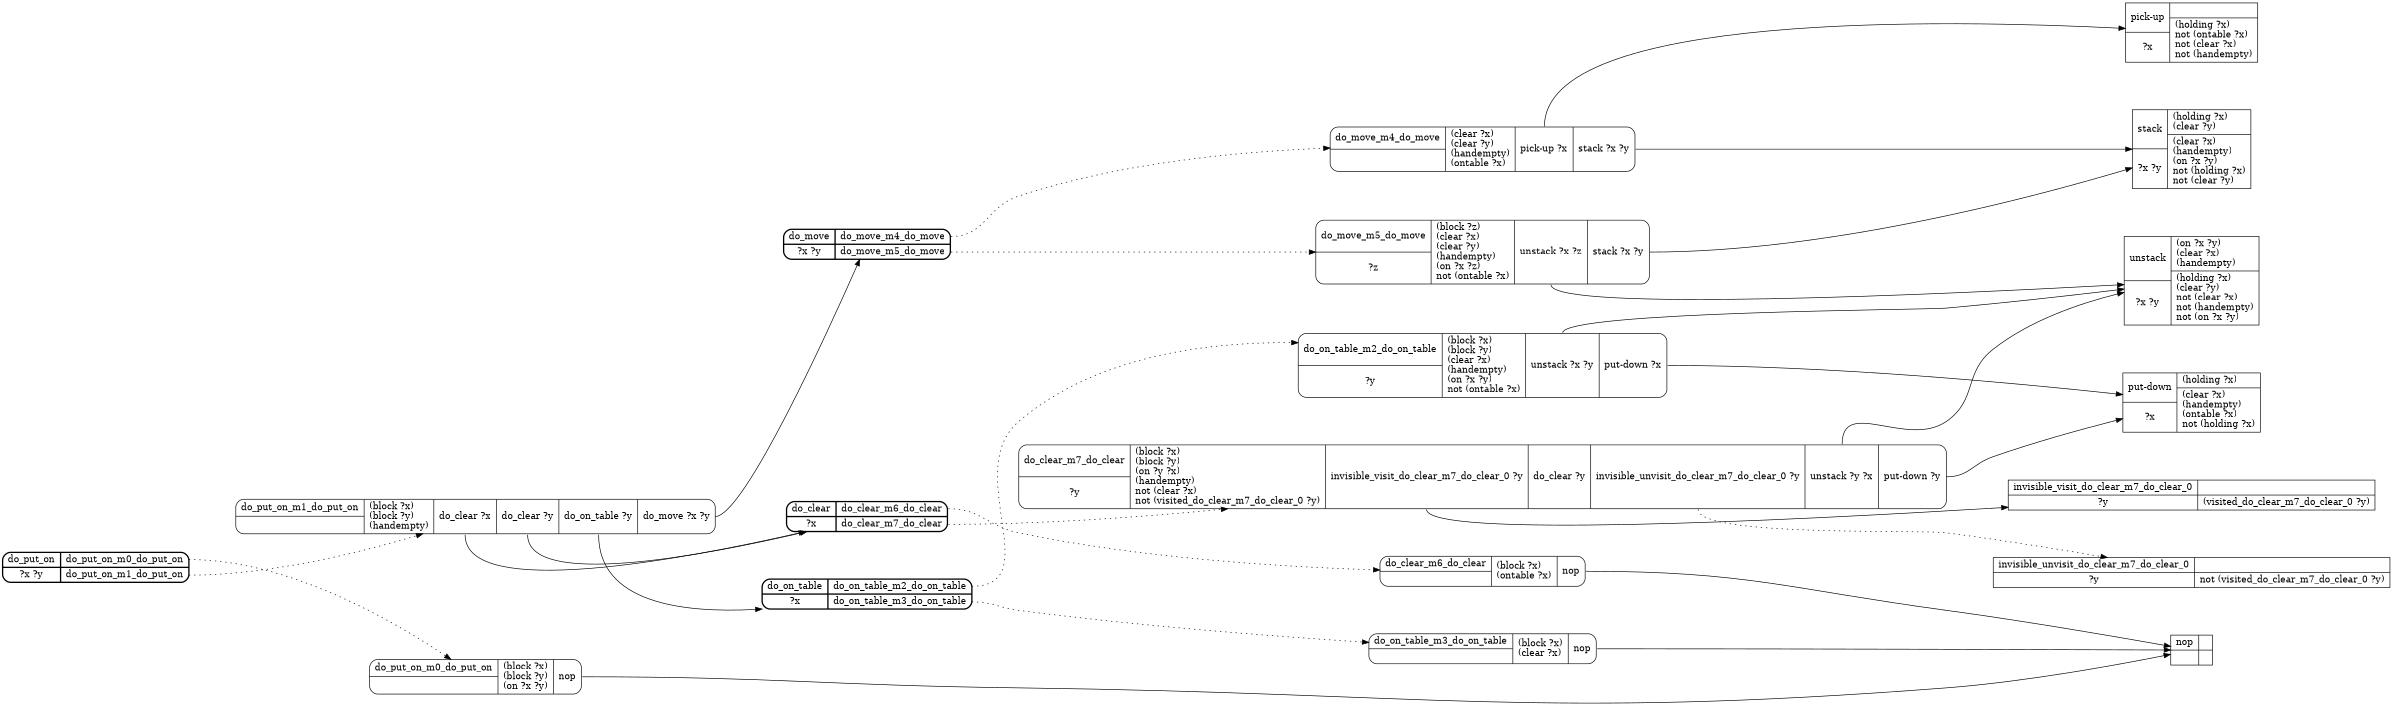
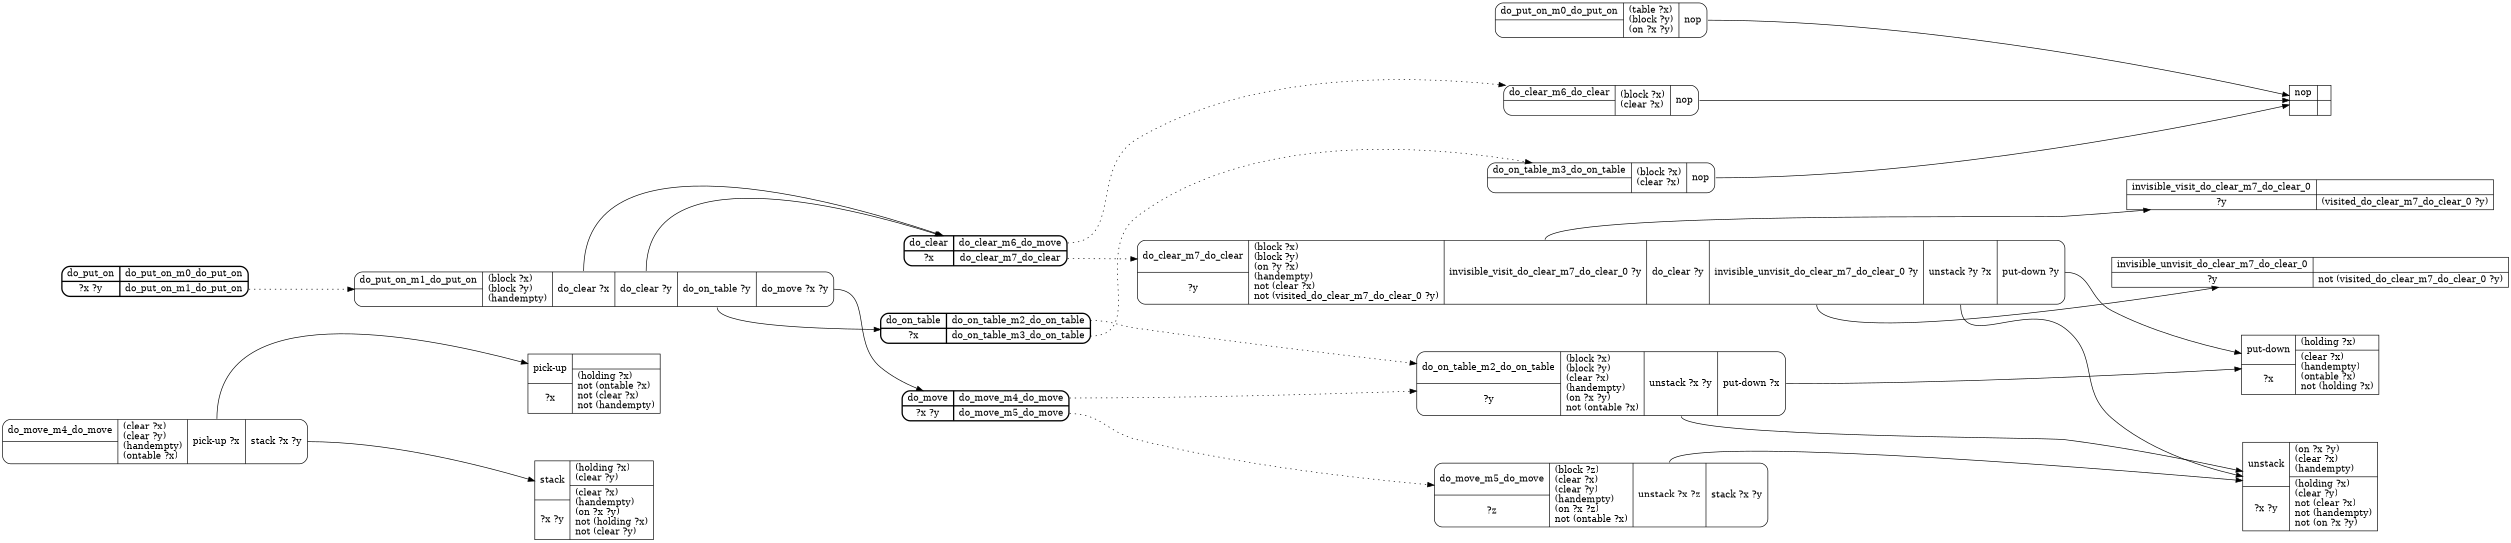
  digraph {
    nodesep=1
    rankdir=LR
    ranksep=1
    node [shape=Mrecord]
    edge [tailport=0]
    "pick-up" [label="{{\N|?x}|{|(holding ?x)\lnot (ontable ?x)\lnot (clear ?x)\lnot (handempty)\l}}" shape=record]
    "put-down" [label="{{\N|?x}|{(holding ?x)\l|(clear ?x)\l(handempty)\l(ontable ?x)\lnot (holding ?x)\l}}" shape=record]
    stack [label="{{\N|?x ?y}|{(holding ?x)\l(clear ?y)\l|(clear ?x)\l(handempty)\l(on ?x ?y)\lnot (holding ?x)\lnot (clear ?y)\l}}" shape=record]
    unstack [label="{{\N|?x ?y}|{(on ?x ?y)\l(clear ?x)\l(handempty)\l|(holding ?x)\l(clear ?y)\lnot (clear ?x)\lnot (handempty)\lnot (on ?x ?y)\l}}" shape=record]
    nop [label="{{\N|}|{|}}" shape=record]
    invisible_visit_do_clear_m7_do_clear_0 [label="{{\N|?y}|{|(visited_do_clear_m7_do_clear_0 ?y)\l}}" shape=record]
    invisible_unvisit_do_clear_m7_do_clear_0 [label="{{\N|?y}|{|not (visited_do_clear_m7_do_clear_0 ?y)\l}}" shape=record]
    do_put_on [label="{{\N|?x ?y}|{<0>do_put_on_m0_do_put_on|<1>do_put_on_m1_do_put_on}}" style=bold]
-   do_put_on_m0_do_put_on [label="{{\N|}|(block ?x)\l(block ?y)\l(on ?x ?y)\l|<0>nop}"]
+   do_put_on_m0_do_put_on [label="{{\N|}|(table ?x)\l(block ?y)\l(on ?x ?y)\l|<0>nop}"]
    do_put_on_m1_do_put_on [label="{{\N|}|(block ?x)\l(block ?y)\l(handempty)\l|<0>do_clear ?x|<1>do_clear ?y|<2>do_on_table ?y|<3>do_move ?x ?y}"]
-   do_clear [label="{{\N|?x}|{<0>do_clear_m6_do_clear|<1>do_clear_m7_do_clear}}" style=bold]
+   do_clear [label="{{\N|?x}|{<0>do_clear_m6_do_move|<1>do_clear_m7_do_clear}}" style=bold]
    do_on_table [label="{{\N|?x}|{<0>do_on_table_m2_do_on_table|<1>do_on_table_m3_do_on_table}}" style=bold]
    do_move [label="{{\N|?x ?y}|{<0>do_move_m4_do_move|<1>do_move_m5_do_move}}" style=bold]
-   do_clear_m6_do_clear [label="{{\N|}|(block ?x)\l(ontable ?x)\l|<0>nop}"]
+   do_clear_m6_do_clear [label="{{\N|}|(block ?x)\l(clear ?x)\l|<0>nop}"]
    do_clear_m7_do_clear [label="{{\N|?y}|(block ?x)\l(block ?y)\l(on ?y ?x)\l(handempty)\lnot (clear ?x)\lnot (visited_do_clear_m7_do_clear_0 ?y)\l|<0>invisible_visit_do_clear_m7_do_clear_0 ?y|<1>do_clear ?y|<2>invisible_unvisit_do_clear_m7_do_clear_0 ?y|<3>unstack ?y ?x|<4>put-down ?y}"]
    do_on_table_m2_do_on_table [label="{{\N|?y}|(block ?x)\l(block ?y)\l(clear ?x)\l(handempty)\l(on ?x ?y)\lnot (ontable ?x)\l|<0>unstack ?x ?y|<1>put-down ?x}"]
    do_on_table_m3_do_on_table [label="{{\N|}|(block ?x)\l(clear ?x)\l|<0>nop}"]
    do_move_m4_do_move [label="{{\N|}|(clear ?x)\l(clear ?y)\l(handempty)\l(ontable ?x)\l|<0>pick-up ?x|<1>stack ?x ?y}"]
    do_move_m5_do_move [label="{{\N|?z}|(block ?z)\l(clear ?x)\l(clear ?y)\l(handempty)\l(on ?x ?z)\lnot (ontable ?x)\l|<0>unstack ?x ?z|<1>stack ?x ?y}"]
-   do_put_on -> do_put_on_m0_do_put_on [style=dotted]
    do_put_on -> do_put_on_m1_do_put_on [style=dotted tailport=1]
    do_put_on_m0_do_put_on -> nop
    do_put_on_m1_do_put_on -> do_clear
    do_put_on_m1_do_put_on -> do_clear [tailport=1]
    do_put_on_m1_do_put_on -> do_on_table [tailport=2]
    do_put_on_m1_do_put_on -> do_move [tailport=3]
    do_clear -> do_clear_m6_do_clear [style=dotted]
    do_clear -> do_clear_m7_do_clear [style=dotted tailport=1]
    do_on_table -> do_on_table_m2_do_on_table [style=dotted]
    do_on_table -> do_on_table_m3_do_on_table [style=dotted tailport=1]
-   do_move -> do_move_m4_do_move [style=dotted]
+   do_move -> do_on_table_m2_do_on_table [style=dotted]
    do_move -> do_move_m5_do_move [style=dotted tailport=1]
    do_clear_m6_do_clear -> nop
    do_clear_m7_do_clear -> "put-down" [tailport=4]
    do_clear_m7_do_clear -> unstack [tailport=3]
    do_clear_m7_do_clear -> invisible_visit_do_clear_m7_do_clear_0
-   do_clear_m7_do_clear -> invisible_unvisit_do_clear_m7_do_clear_0 [tailport=2 style=dotted]
+   do_clear_m7_do_clear -> invisible_unvisit_do_clear_m7_do_clear_0 [tailport=2]
    do_on_table_m2_do_on_table -> "put-down" [tailport=1]
    do_on_table_m2_do_on_table -> unstack
    do_on_table_m3_do_on_table -> nop
    do_move_m4_do_move -> "pick-up"
    do_move_m4_do_move -> stack [tailport=1]
-   do_move_m5_do_move -> stack [tailport=1]
    do_move_m5_do_move -> unstack
  }
